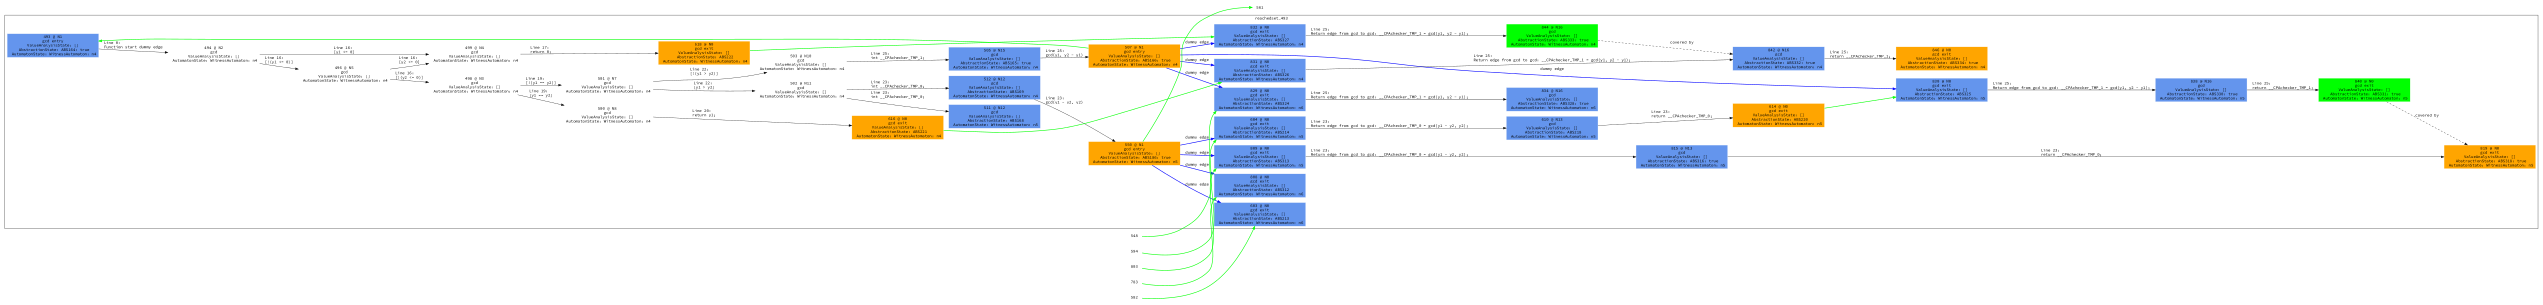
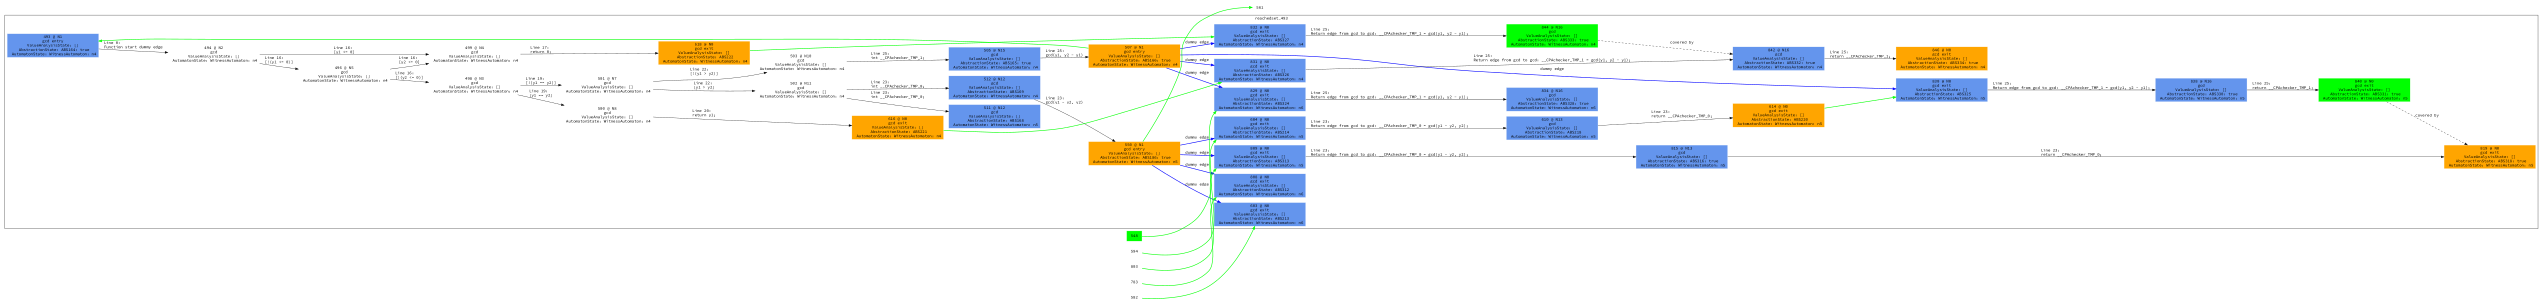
  digraph {
    fontname="Source Code Pro"
    rankdir=LR
    node [color=white fillcolor=cornflowerblue fontname="Source Code Pro" shape=box style=filled]
    edge [fontname="Source Code Pro"]
    n1 [label="493 @ N1\ngcd entry\nValueAnalysisState: []\n AbstractionState: ABS164: true\n AutomatonState: WitnessAutomaton: n4\n"]
    n2 [label="494 @ N2\ngcd\nValueAnalysisState: []\n AutomatonState: WitnessAutomaton: n4\n" fillcolor=""]
    n3 [label="499 @ N4\ngcd\nValueAnalysisState: []\n AutomatonState: WitnessAutomaton: n4\n" fillcolor=""]
    n4 [label="496 @ N5\ngcd\nValueAnalysisState: []\n AutomatonState: WitnessAutomaton: n4\n" fillcolor=""]
    n5 [fillcolor=orange label="618 @ N0\ngcd exit\nValueAnalysisState: []\n AbstractionState: ABS222\n AutomatonState: WitnessAutomaton: n4\n"]
    n6 [label="498 @ N3\ngcd\nValueAnalysisState: []\n AutomatonState: WitnessAutomaton: n4\n" fillcolor=""]
    n7 [label="501 @ N7\ngcd\nValueAnalysisState: []\n AutomatonState: WitnessAutomaton: n4\n" fillcolor=""]
    n8 [label="500 @ N8\ngcd\nValueAnalysisState: []\n AutomatonState: WitnessAutomaton: n4\n" fillcolor=""]
    n9 [label="503 @ N10\ngcd\nValueAnalysisState: []\n AutomatonState: WitnessAutomaton: n4\n" fillcolor=""]
    n10 [label="502 @ N11\ngcd\nValueAnalysisState: []\n AutomatonState: WitnessAutomaton: n4\n" fillcolor=""]
    n11 [label="505 @ N15\ngcd\nValueAnalysisState: []\n AbstractionState: ABS165: true\n AutomatonState: WitnessAutomaton: n4\n"]
    n12 [fillcolor=orange label="507 @ N1\ngcd entry\nValueAnalysisState: []\n AbstractionState: ABS166: true\n AutomatonState: WitnessAutomaton: n4\n"]
    n13 [label="832 @ N0\ngcd exit\nValueAnalysisState: []\n AbstractionState: ABS327\n AutomatonState: WitnessAutomaton: n4\n"]
    n14 [label="831 @ N0\ngcd exit\nValueAnalysisState: []\n AbstractionState: ABS326\n AutomatonState: WitnessAutomaton: n4\n"]
    n15 [label="830 @ N0\ngcd exit\nValueAnalysisState: []\n AbstractionState: ABS325\n AutomatonState: WitnessAutomaton: n5\n"]
    n16 [label="829 @ N0\ngcd exit\nValueAnalysisState: []\n AbstractionState: ABS324\n AutomatonState: WitnessAutomaton: n6\n"]
    n17 [fillcolor=green label="844 @ N16\ngcd\nValueAnalysisState: []\n AbstractionState: ABS333: true\n AutomatonState: WitnessAutomaton: n4\n"]
    n18 [label="842 @ N16\ngcd\nValueAnalysisState: []\n AbstractionState: ABS332: true\n AutomatonState: WitnessAutomaton: n4\n"]
    n19 [fillcolor=orange label="846 @ N0\ngcd exit\nValueAnalysisState: []\n AbstractionState: ABS334: true\n AutomatonState: WitnessAutomaton: n4\n"]
    n20 [label="838 @ N16\ngcd\nValueAnalysisState: []\n AbstractionState: ABS330: true\n AutomatonState: WitnessAutomaton: n5\n"]
    n21 [fillcolor=green label="840 @ N0\ngcd exit\nValueAnalysisState: []\n AbstractionState: ABS331: true\n AutomatonState: WitnessAutomaton: n5\n"]
    n22 [fillcolor=orange label="819 @ N0\ngcd exit\nValueAnalysisState: []\n AbstractionState: ABS318: true\n AutomatonState: WitnessAutomaton: n5\n"]
    n23 [label="834 @ N16\ngcd\nValueAnalysisState: []\n AbstractionState: ABS328: true\n AutomatonState: WitnessAutomaton: n6\n"]
    n24 [label="512 @ N12\ngcd\nValueAnalysisState: []\n AbstractionState: ABS169\n AutomatonState: WitnessAutomaton: n4\n"]
    n25 [label="511 @ N12\ngcd\nValueAnalysisState: []\n AbstractionState: ABS168\n AutomatonState: WitnessAutomaton: n5\n"]
    n26 [fillcolor=orange label="550 @ N1\ngcd entry\nValueAnalysisState: []\n AbstractionState: ABS186: true\n AutomatonState: WitnessAutomaton: n5\n"]
    n27 [label="809 @ N0\ngcd exit\nValueAnalysisState: []\n AbstractionState: ABS313\n AutomatonState: WitnessAutomaton: n5\n"]
    n28 [label="808 @ N0\ngcd exit\nValueAnalysisState: []\n AbstractionState: ABS312\n AutomatonState: WitnessAutomaton: n6\n"]
    n29 [label="604 @ N0\ngcd exit\nValueAnalysisState: []\n AbstractionState: ABS214\n AutomatonState: WitnessAutomaton: n5\n"]
    n30 [label="603 @ N0\ngcd exit\nValueAnalysisState: []\n AbstractionState: ABS213\n AutomatonState: WitnessAutomaton: n6\n"]
    n31 [label="815 @ N13\ngcd\nValueAnalysisState: []\n AbstractionState: ABS316: true\n AutomatonState: WitnessAutomaton: n5\n"]
    n32 [label="610 @ N13\ngcd\nValueAnalysisState: []\n AbstractionState: ABS218\n AutomatonState: WitnessAutomaton: n5\n"]
    n33 [fillcolor=orange label="614 @ N0\ngcd exit\nValueAnalysisState: []\n AbstractionState: ABS220\n AutomatonState: WitnessAutomaton: n5\n"]
    n34 [fillcolor=orange label="616 @ N0\ngcd exit\nValueAnalysisState: []\n AbstractionState: ABS221\n AutomatonState: WitnessAutomaton: n4\n"]
    n35 [label=561 fillcolor=""]
    803 [fillcolor=""]
    582 [fillcolor=""]
    594 [fillcolor=""]
-   548 [fillcolor=""]
+   548 [fillcolor=green]
    783 [fillcolor=""]
    subgraph cluster_1 {
      label=reachedset_493
      n1
      n2
      n3
      n4
      n5
      n6
      n7
      n8
      n9
      n10
      n11
      n12
      n13
      n14
      n15
      n16
      n17
      n18
      n19
      n20
      n21
      n22
      n23
      n24
      n25
      n26
      n27
      n28
      n29
      n30
      n31
      n32
      n33
      n34
    }
    n1 -> n2 [label="Line 0: \lFunction start dummy edge\l"]
    n2 -> n3 [label="Line 16: \l[y1 <= 0]\l"]
    n2 -> n4 [label="Line 16: \l[!(y1 <= 0)]\l"]
    n3 -> n5 [label="Line 17: \lreturn 0;\l"]
    n4 -> n3 [label="Line 16: \l[y2 <= 0]\l"]
    n4 -> n6 [label="Line 16: \l[!(y2 <= 0)]\l"]
    n5 -> n13 [color=green style=bold]
    n6 -> n7 [label="Line 19: \l[!(y1 == y2)]\l"]
    n6 -> n8 [label="Line 19: \l[y1 == y2]\l"]
    n7 -> n9 [label="Line 22: \l[!(y1 > y2)]\l"]
    n7 -> n10 [label="Line 22: \l[y1 > y2]\l"]
    n8 -> n34 [label="Line 20: \lreturn y1;\l"]
    n9 -> n11 [label="Line 25: \lint __CPAchecker_TMP_1;\l"]
    n10 -> n24 [label="Line 23: \lint __CPAchecker_TMP_0;\l"]
    n10 -> n25 [label="Line 23: \lint __CPAchecker_TMP_0;\l"]
    n11 -> n12 [label="Line 25: \lgcd(y1, y2 - y1)\l"]
    n12 -> n1 [color=green style=bold]
    n12 -> n13 [color=blue label="dummy edge" style=bold]
    n12 -> n14 [color=blue label="dummy edge" style=bold]
    n12 -> n15 [color=blue label="dummy edge" style=bold]
    n12 -> n16 [color=blue label="dummy edge" style=bold]
    n13 -> n17 [label="Line 25: \lReturn edge from gcd to gcd: __CPAchecker_TMP_1 = gcd(y1, y2 - y1);\l"]
    n14 -> n18 [label="Line 25: \lReturn edge from gcd to gcd: __CPAchecker_TMP_1 = gcd(y1, y2 - y1);\l"]
    n15 -> n20 [label="Line 25: \lReturn edge from gcd to gcd: __CPAchecker_TMP_1 = gcd(y1, y2 - y1);\l"]
    n16 -> n23 [label="Line 25: \lReturn edge from gcd to gcd: __CPAchecker_TMP_1 = gcd(y1, y2 - y1);\l"]
    n17 -> n18 [label="covered by" style=dashed weight=0]
    n18 -> n19 [label="Line 25: \lreturn __CPAchecker_TMP_1;\l"]
    n20 -> n21 [label="Line 25: \lreturn __CPAchecker_TMP_1;\l"]
    n21 -> n22 [label="covered by" style=dashed weight=0]
    n24 -> n26 [label="Line 23: \lgcd(y1 - y2, y2)\l"]
    n26 -> n27 [color=blue label="dummy edge" style=bold]
    n26 -> n28 [color=blue label="dummy edge" style=bold]
    n26 -> n29 [color=blue label="dummy edge" style=bold]
    n26 -> n30 [color=blue label="dummy edge" style=bold]
    n26 -> n35 [color=green style=bold]
    n27 -> n31 [label="Line 23: \lReturn edge from gcd to gcd: __CPAchecker_TMP_0 = gcd(y1 - y2, y2);\l"]
    n29 -> n32 [label="Line 23: \lReturn edge from gcd to gcd: __CPAchecker_TMP_0 = gcd(y1 - y2, y2);\l"]
    n31 -> n22 [label="Line 23: \lreturn __CPAchecker_TMP_0;\l"]
    n32 -> n33 [label="Line 23: \lreturn __CPAchecker_TMP_0;\l"]
    n33 -> n15 [color=green style=bold]
    n34 -> n14 [color=green style=bold]
    803 -> n27 [color=green style=bold]
    582 -> n30 [color=green style=bold]
    594 -> n29 [color=green style=bold]
    548 -> n16 [color=green style=bold]
    783 -> n28 [color=green style=bold]
  }
